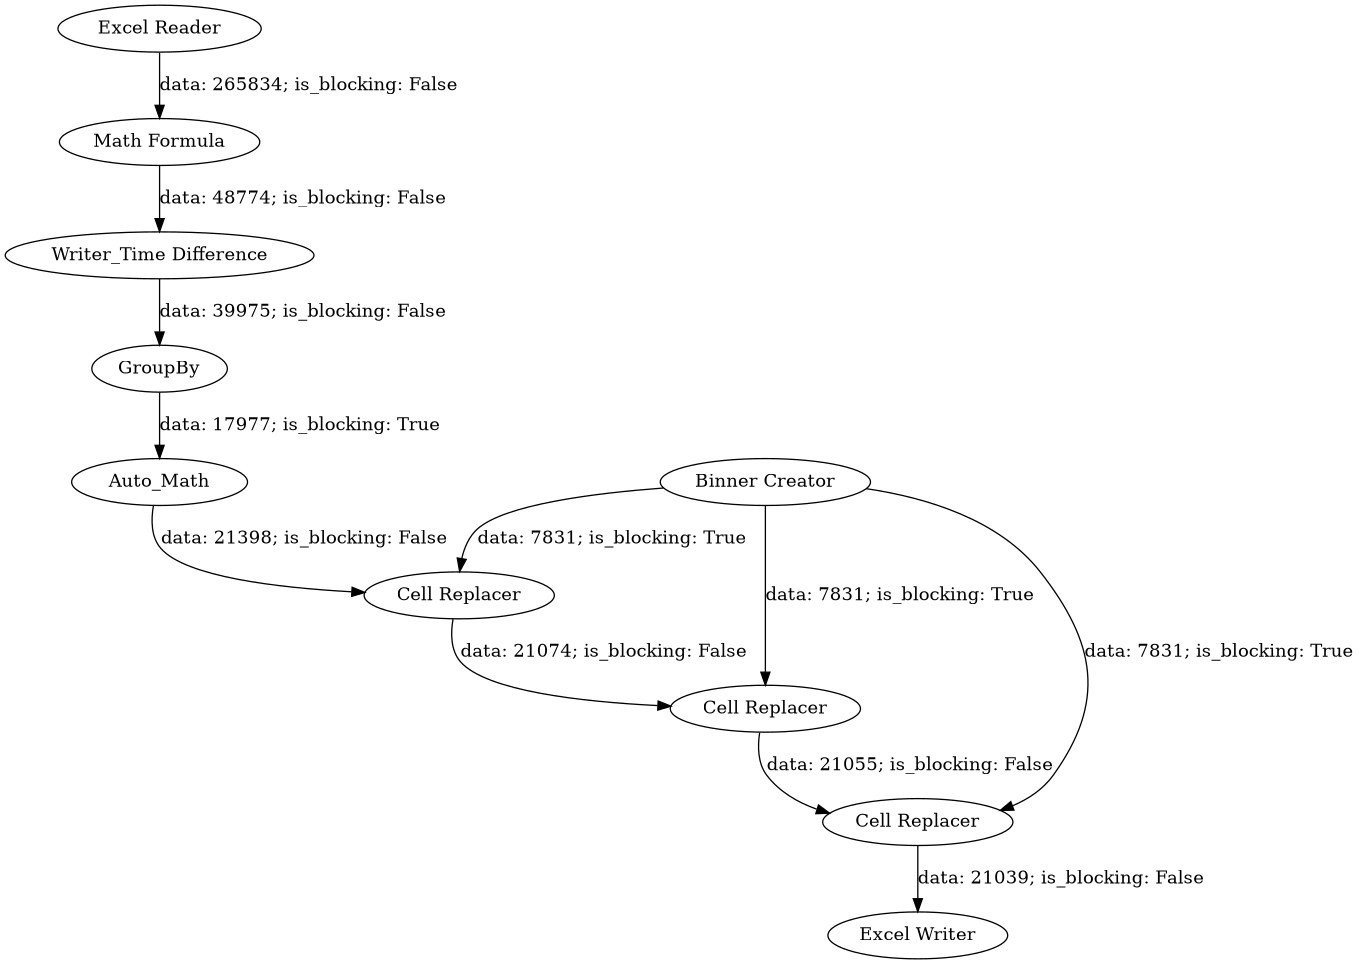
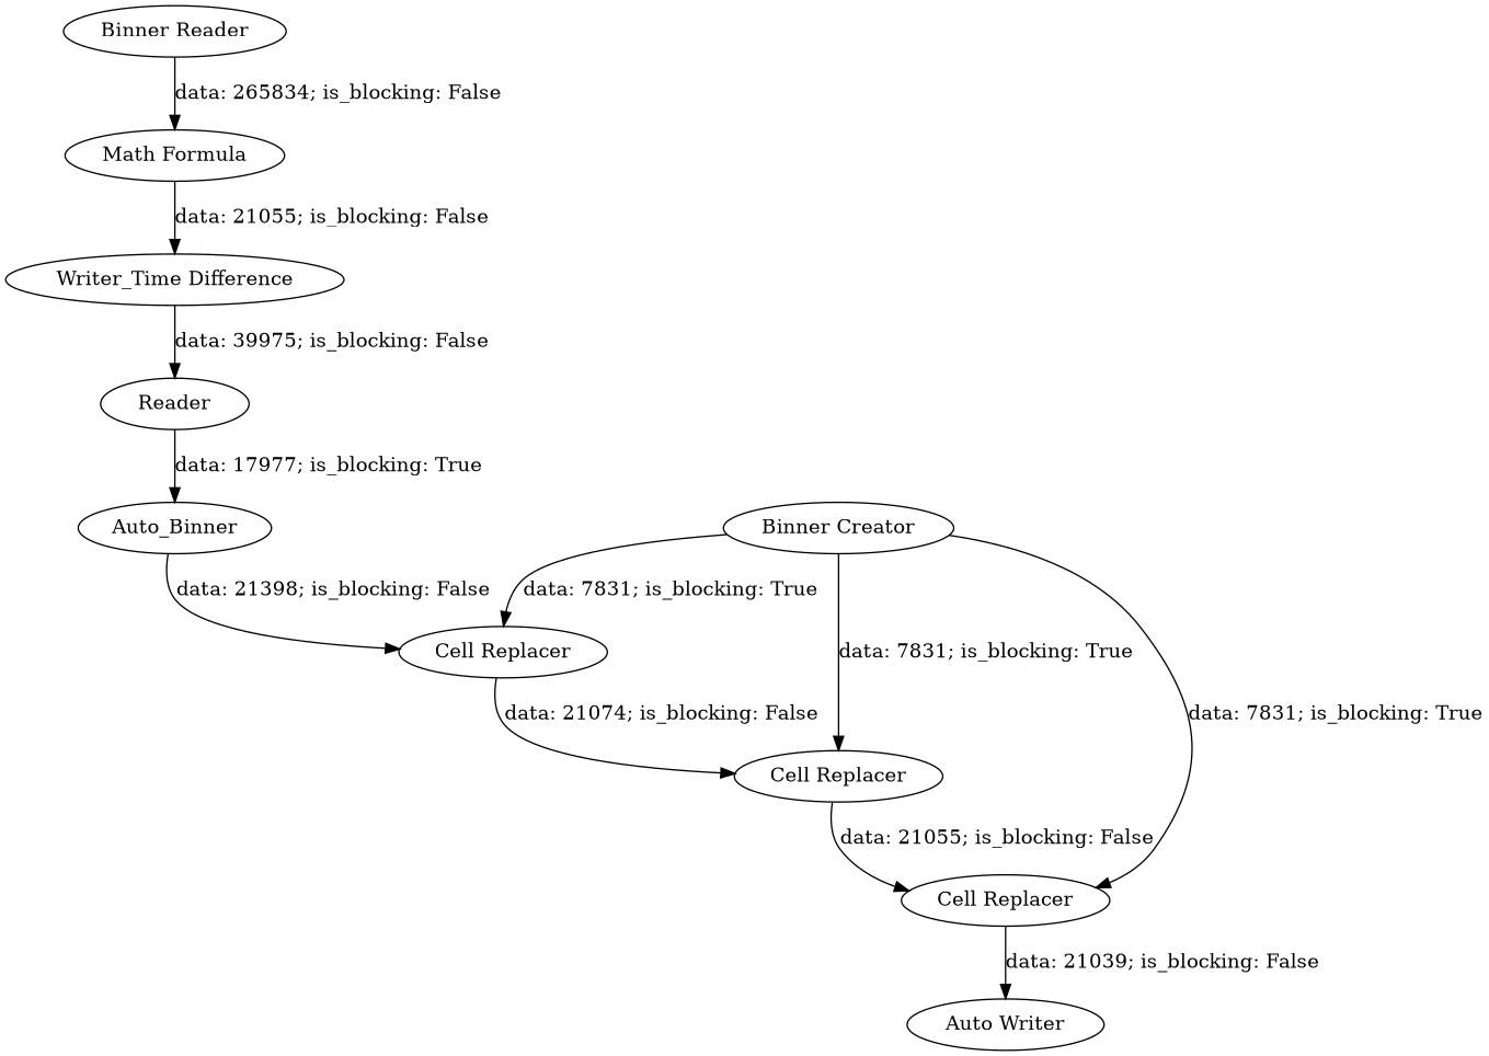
  digraph {
    rankdir=TB
    n1 [label="Math Formula"]
    n2 [label="Writer_Time Difference"]
-   n3 [label=GroupBy]
+   n3 [label=Reader]
    n4 [label="Cell Replacer"]
    n5 [label="Cell Replacer"]
    n6 [label="Cell Replacer"]
-   n7 [label="Excel Writer"]
-   n8 [label="Excel Reader"]
+   n7 [label="Auto Writer"]
+   n8 [label="Binner Reader"]
    n9 [label="Binner Creator"]
-   n10 [label=Auto_Math]
-   n1 -> n2 [label="data: 48774; is_blocking: False"]
+   n10 [label=Auto_Binner]
+   n1 -> n2 [label="data: 21055; is_blocking: False"]
    n2 -> n3 [label="data: 39975; is_blocking: False"]
    n3 -> n10 [label="data: 17977; is_blocking: True"]
    n4 -> n5 [label="data: 21074; is_blocking: False"]
    n5 -> n6 [label="data: 21055; is_blocking: False"]
    n6 -> n7 [label="data: 21039; is_blocking: False"]
    n8 -> n1 [label="data: 265834; is_blocking: False"]
    n9 -> n4 [label="data: 7831; is_blocking: True"]
    n9 -> n5 [label="data: 7831; is_blocking: True"]
    n9 -> n6 [label="data: 7831; is_blocking: True"]
    n10 -> n4 [label="data: 21398; is_blocking: False"]
  }
